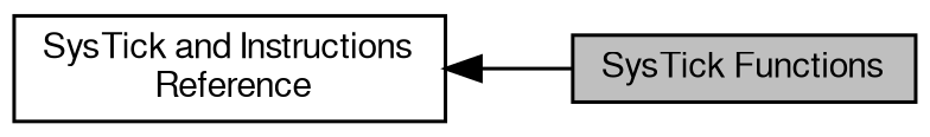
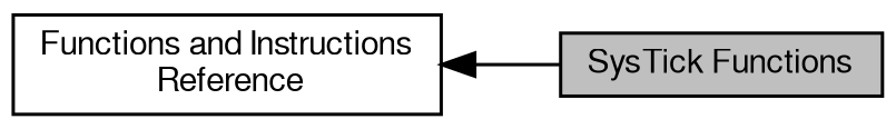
  digraph {
    rankdir=LR
    node [color=black fontname=FreeSans fontsize=10 shape=record style=filled]
-   n1 [fillcolor=white height=0.2 label="SysTick and Instructions\l Reference" width=0.4]
+   n1 [fillcolor=white height=0.2 label="Functions and Instructions\l Reference" width=0.4]
    n2 [fillcolor=grey75 fontcolor=black height=0.2 label="SysTick Functions" width=0.4]
    n1 -> n2 [dir=back fontname=FreeSans fontsize=10 labelfontname=FreeSans labelfontsize=10 shape=plaintext style=solid]
  }
